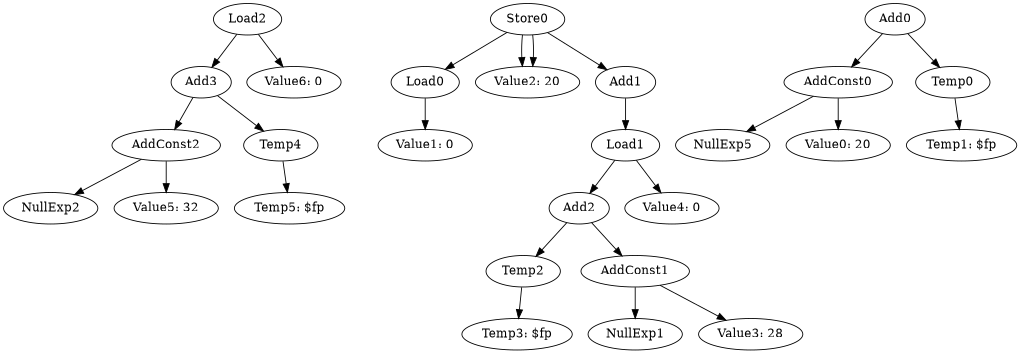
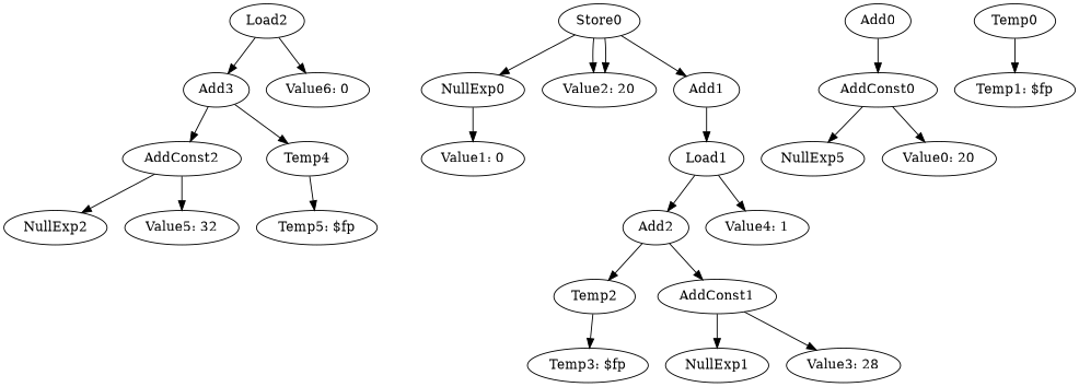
  digraph {
    ordering=out
    AddConst2
    NullExp2
    "Value5: 32"
    Add3
    Temp4
    "Temp5: $fp"
-   Load0
+   Load0 [label=NullExp0]
    "Value1: 0"
    Add0
    AddConst0
    Temp0
    n12 [label=NullExp5]
    "Value0: 20"
    "Temp1: $fp"
    Load2
    "Value6: 0"
    Load1
    Add2
-   "Value4: 0"
+   "Value4: 0" [label="Value4: 1"]
    Temp2
    AddConst1
    "Temp3: $fp"
    NullExp1
    "Value3: 28"
    Store0
    "Value2: 20"
    Add1
    AddConst2 -> NullExp2
    AddConst2 -> "Value5: 32"
    Add3 -> AddConst2
    Add3 -> Temp4
    Temp4 -> "Temp5: $fp"
    Load0 -> "Value1: 0"
    Add0 -> AddConst0
-   Add0 -> Temp0
    AddConst0 -> n12
    AddConst0 -> "Value0: 20"
    Temp0 -> "Temp1: $fp"
    Load2 -> Add3
    Load2 -> "Value6: 0"
    Load1 -> Add2
    Load1 -> "Value4: 0"
    Add2 -> Temp2
    Add2 -> AddConst1
    Temp2 -> "Temp3: $fp"
    AddConst1 -> NullExp1
    AddConst1 -> "Value3: 28"
    Store0 -> Load0
    Store0 -> "Value2: 20"
    Store0 -> "Value2: 20"
    Store0 -> Add1
    Add1 -> Load1
  }
